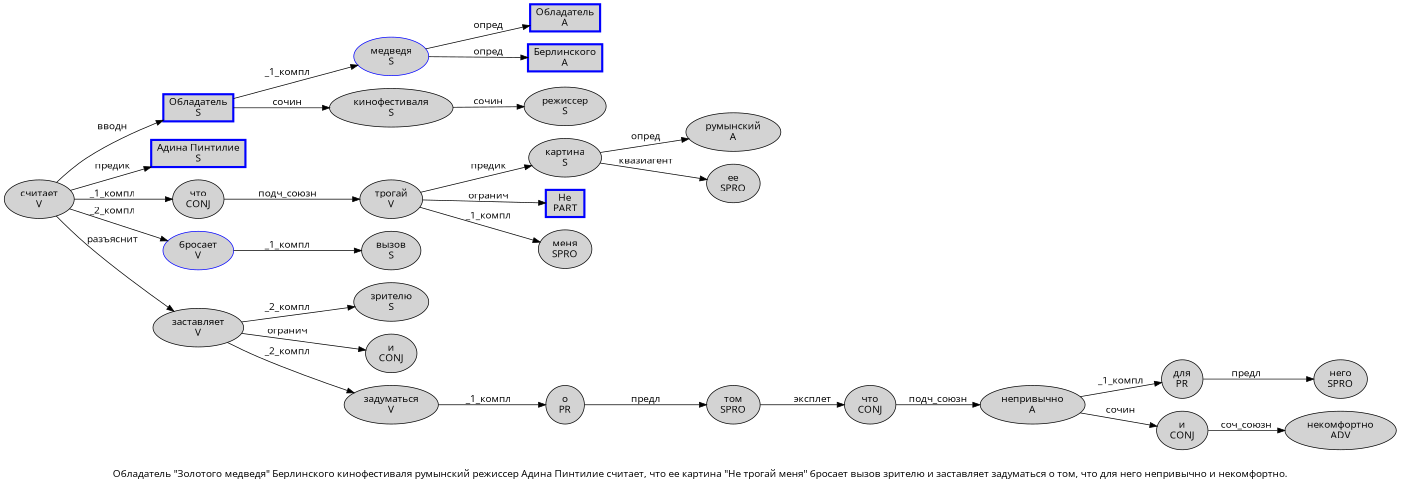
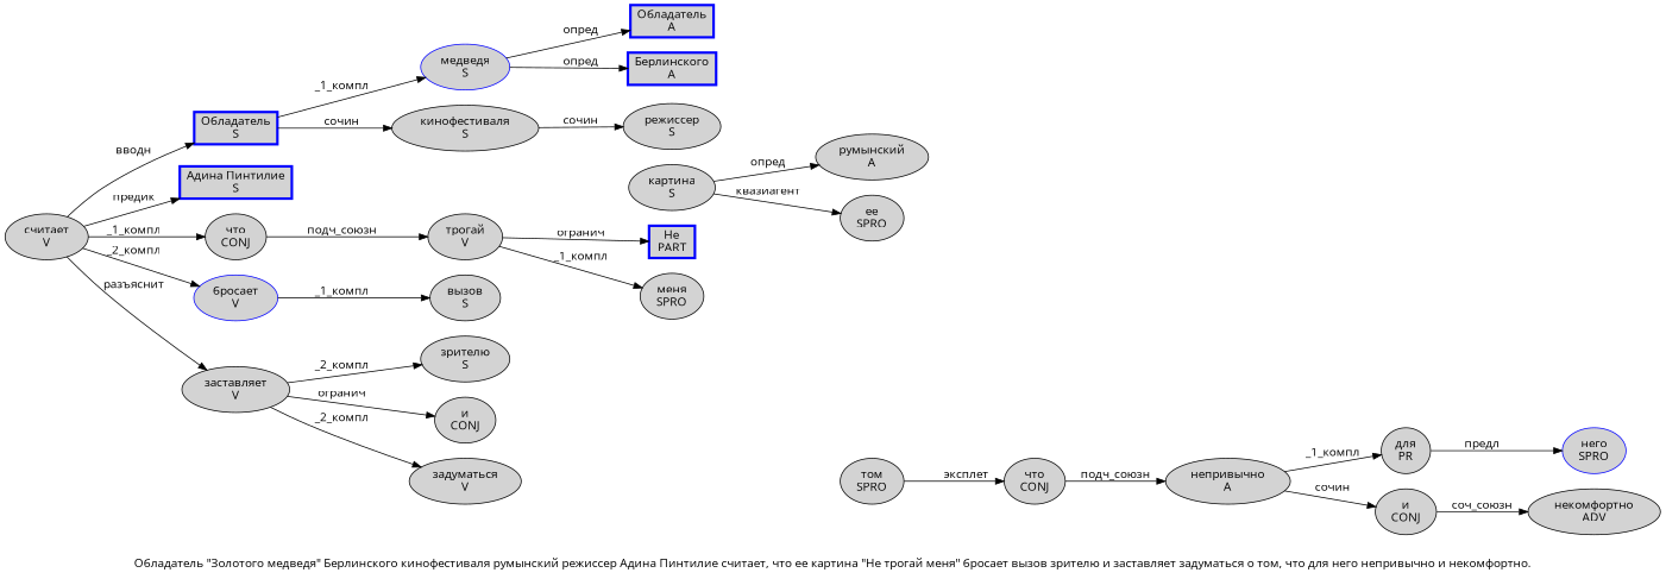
  digraph {
    fontname="Open Sans"
    label="Обладатель \"Золотого медведя\" Берлинского кинофестиваля румынский режиссер Адина Пинтилие считает, что ее картина \"Не трогай меня\" бросает вызов зрителю и заставляет задуматься о том, что для него непривычно и некомфортно."
    rankdir=LR
    node [fillcolor=lightgray fontname="Open Sans" penwidth=1 shape=ellipse style=filled]
    edge [fontname="Open Sans"]
    n1 [color=blue label="Обладатель\nS" penwidth=3 shape=box]
    n2 [color=blue label="медведя\nS"]
    n3 [label="кинофестиваля\nS"]
    n4 [color=blue label="Обладатель\nA" penwidth=3 shape=box]
    n5 [color=blue label="Берлинского\nA" penwidth=3 shape=box]
    n6 [label="режиссер\nS"]
    n7 [label="румынский\nA"]
    n8 [color=blue label="Адина Пинтилие\nS" penwidth=3 shape=box]
    n9 [label="считает\nV"]
    n10 [label="что\nCONJ"]
    n11 [color=blue label="бросает\nV"]
    n12 [label="заставляет\nV"]
    n13 [label="трогай\nV"]
    n14 [label="вызов\nS"]
    n15 [label="зрителю\nS"]
    n16 [label="и\nCONJ"]
    n17 [label="задуматься\nV"]
    n18 [label="картина\nS"]
    n19 [color=blue label="Не\nPART" penwidth=3 shape=box]
    n20 [label="меня\nSPRO"]
    n21 [label="ее\nSPRO"]
-   n22 [label="о\nPR"]
    n23 [label="том\nSPRO"]
    n24 [label="что\nCONJ"]
    n25 [label="непривычно\nA"]
    n26 [label="для\nPR"]
    n27 [label="и\nCONJ"]
-   n28 [label="него\nSPRO"]
+   n28 [label="него\nSPRO" color=blue]
    n29 [label="некомфортно\nADV"]
    n1 -> n2 [label="_1_компл"]
    n1 -> n3 [label="сочин"]
    n2 -> n4 [label="опред"]
    n2 -> n5 [label="опред"]
    n3 -> n6 [label="сочин"]
    n9 -> n1 [label="вводн"]
    n9 -> n8 [label="предик"]
    n9 -> n10 [label="_1_компл"]
    n9 -> n11 [label="_2_компл"]
    n9 -> n12 [label="разъяснит"]
    n10 -> n13 [label="подч_союзн"]
    n11 -> n14 [label="_1_компл"]
    n12 -> n15 [label="_2_компл"]
    n12 -> n16 [label="огранич"]
    n12 -> n17 [label="_2_компл"]
-   n13 -> n18 [label="предик"]
    n13 -> n19 [label="огранич"]
    n13 -> n20 [label="_1_компл"]
-   n17 -> n22 [label="_1_компл"]
    n18 -> n7 [label="опред"]
    n18 -> n21 [label="квазиагент"]
-   n22 -> n23 [label="предл"]
    n23 -> n24 [label="эксплет"]
    n24 -> n25 [label="подч_союзн"]
    n25 -> n26 [label="_1_компл"]
    n25 -> n27 [label="сочин"]
    n26 -> n28 [label="предл"]
    n27 -> n29 [label="соч_союзн"]
  }
